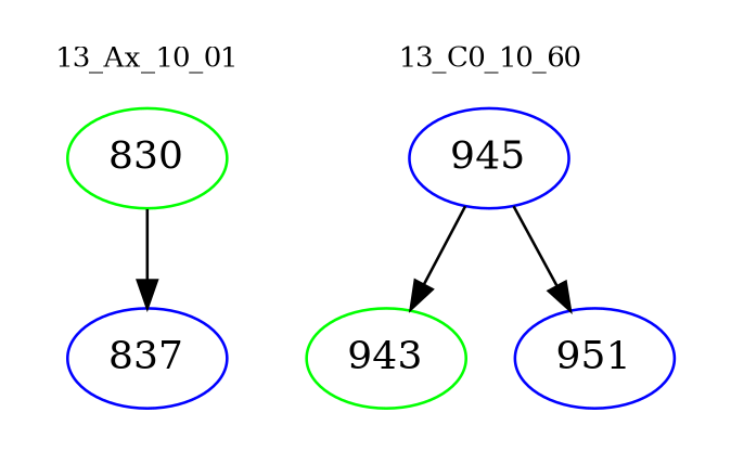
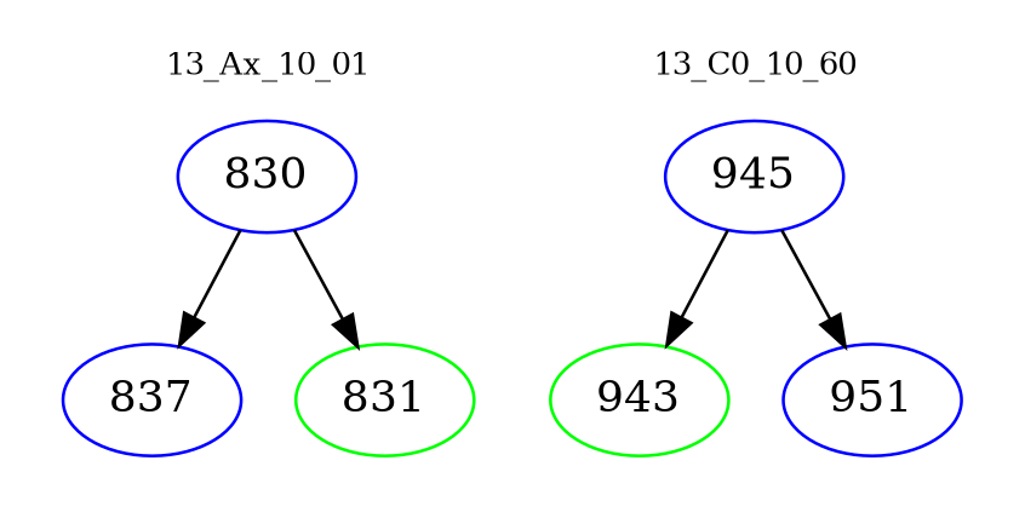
  digraph {
    node [color=blue]
    edge [color=black]
-   n1 [color=green label=830]
+   n1 [label=830]
    n2 [label=837]
+   n3 [color=green label=831]
    n4 [label=945]
    n5 [color=green label=943]
    n6 [label=951]
    subgraph cluster_1 {
      color=white
      fontsize=10
      label="13_Ax_10_01"
      n1
      n2
+     n3
    }
    subgraph cluster_2 {
      color=white
      fontsize=10
      label="13_C0_10_60"
      n4
      n5
      n6
    }
    n1 -> n2
+   n1 -> n3
    n4 -> n5
    n4 -> n6
  }
